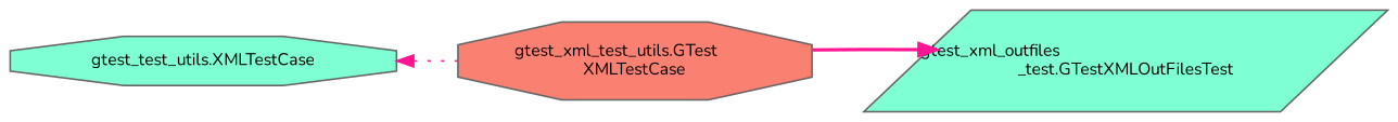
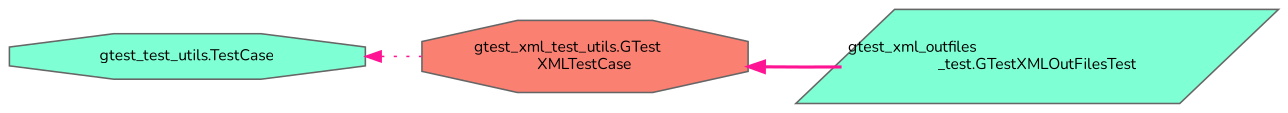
  digraph {
    fontname=Nunito
    rankdir=LR
    node [color=gray40 fillcolor=aquamarine fontname=Nunito fontsize=10 shape=octagon style=filled]
    edge [color=deeppink dir=back fontname=Nunito fontsize=10 labelfontname=Helvetica labelfontsize=10]
    n1 [fillcolor=salmon fontcolor=black height=0.2 label="gtest_xml_test_utils.GTest\lXMLTestCase" width=0.4]
    n2 [height=0.2 label="gtest_xml_outfiles\l_test.GTestXMLOutFilesTest" shape=parallelogram width=0.4]
-   n3 [height=0.2 label="gtest_test_utils.XMLTestCase" width=0.4]
-   n2 -> n1 [style=bold]
+   n3 [height=0.2 label="gtest_test_utils.TestCase" width=0.4]
+   n1 -> n2 [style=bold]
    n3 -> n1 [style=dotted]
  }
